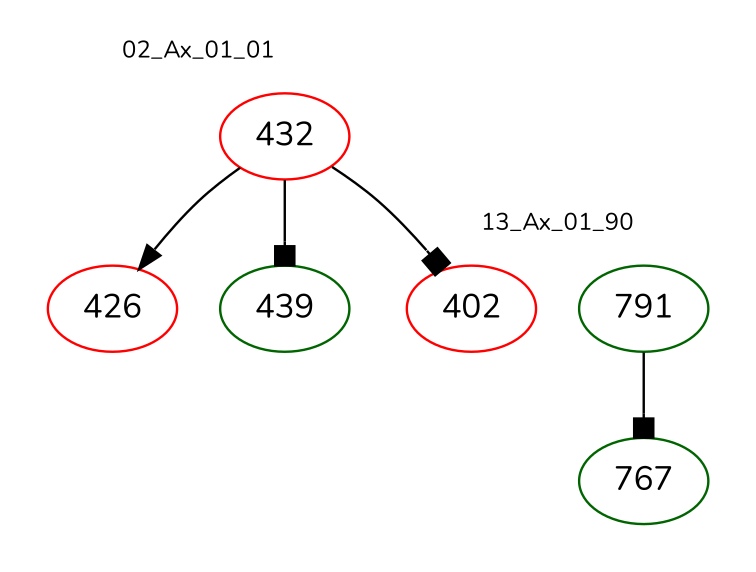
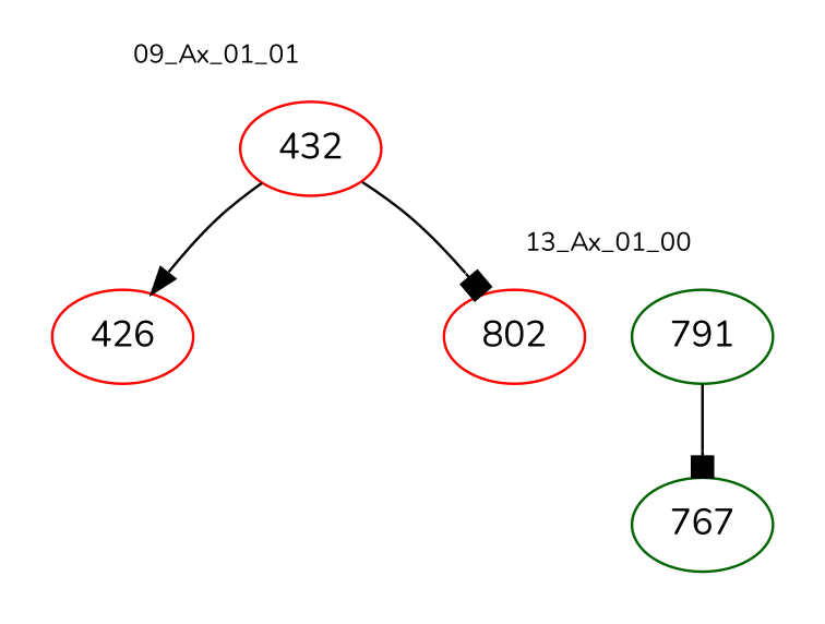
  digraph {
    fontname=Nunito
    node [color=red fontname=Nunito]
    edge [arrowhead=box color=black fontname=Nunito]
    n1 [label=432]
    n2 [label=426]
-   n3 [color=darkgreen label=439]
    n4 [color=darkgreen label=791]
    n5 [color=darkgreen label=767]
-   n6 [label=402]
+   n6 [label=802]
    subgraph cluster_1 {
      color=white
      fontsize=10
-     label="02_Ax_01_01"
+     label="09_Ax_01_01"
      n1
      n2
-     n3
    }
    subgraph cluster_2 {
      color=white
      fontsize=10
-     label="13_Ax_01_90"
+     label="13_Ax_01_00"
      n4
      n5
      n6
    }
    n1 -> n2 [arrowhead=normal]
-   n1 -> n3
    n1 -> n6
    n4 -> n5
  }
